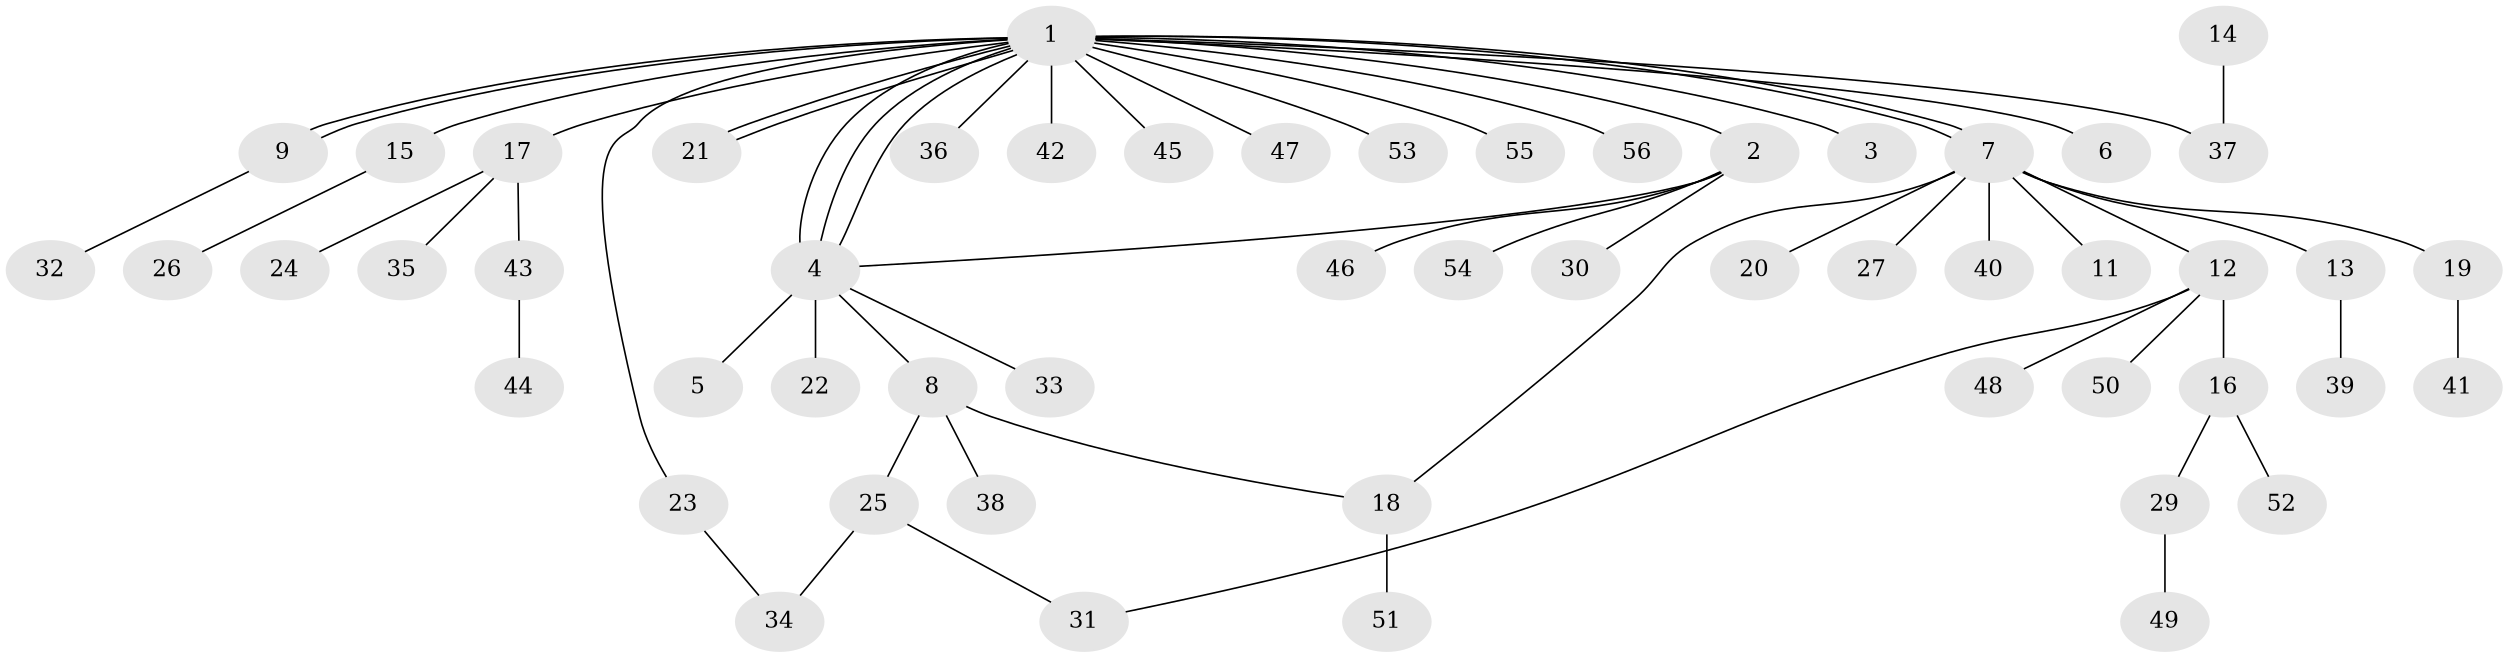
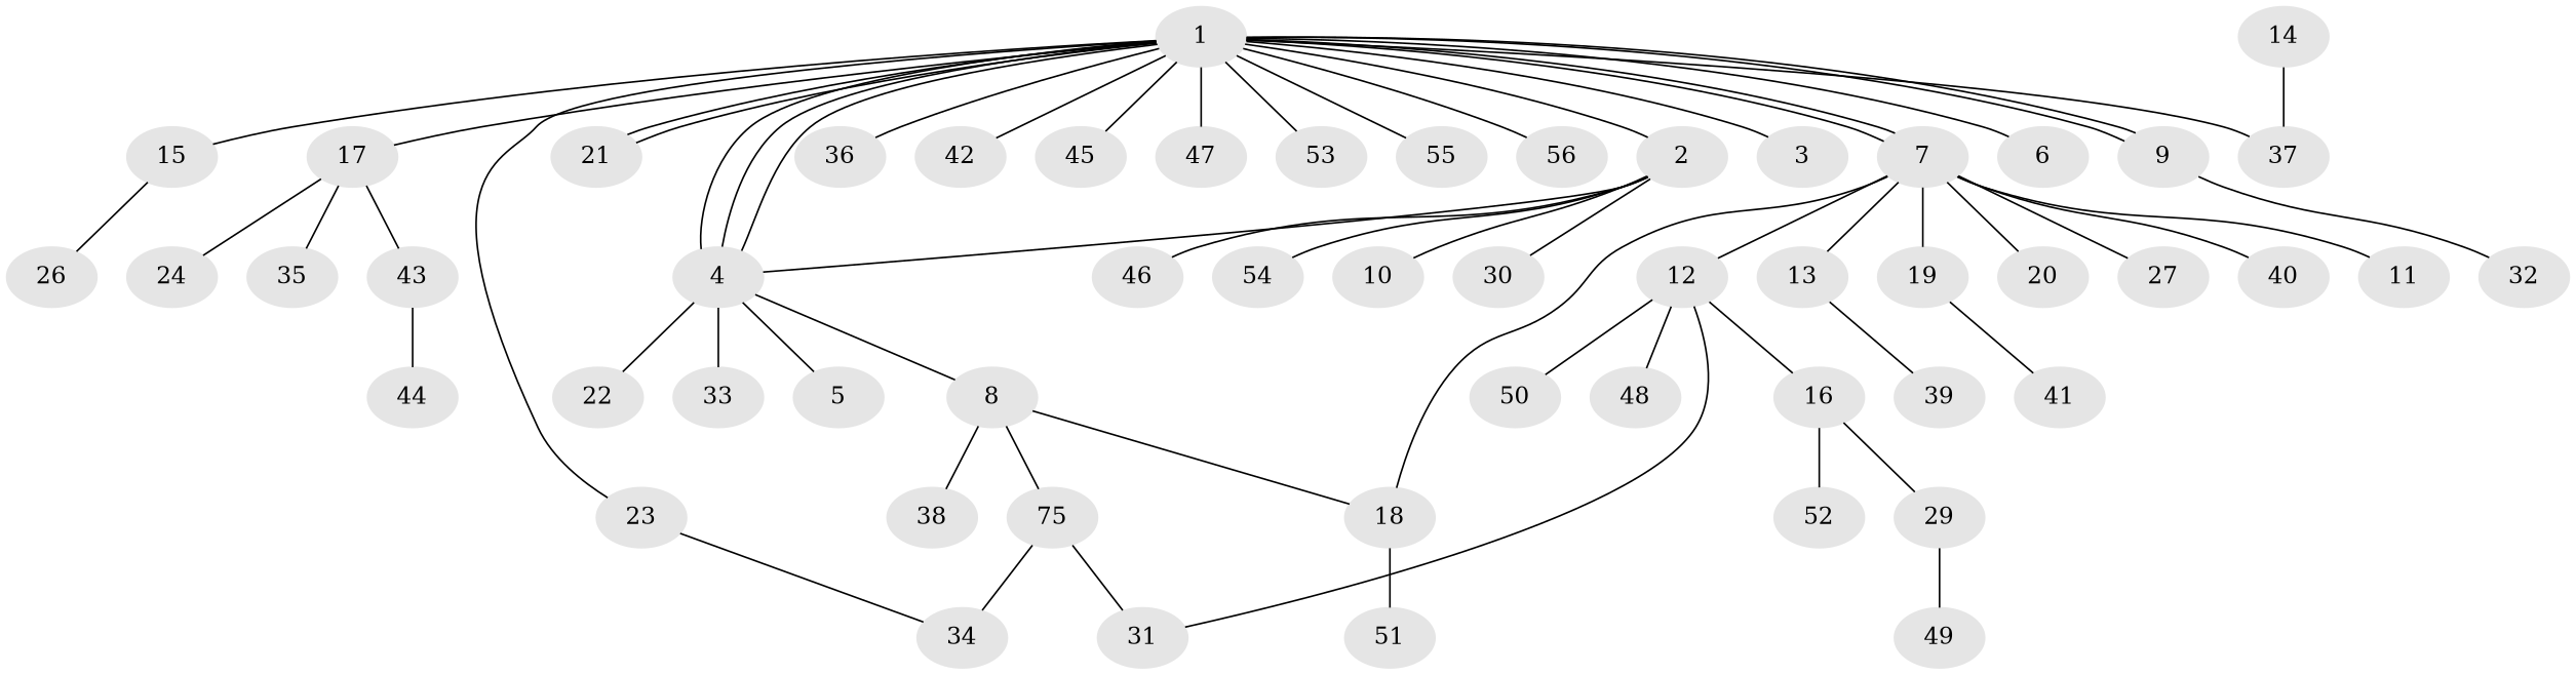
  graph {
    node [color=gray90 style=filled]
    1
    2
    3
    4
    6
    7
    9
    15
    17
    21
    23
    36
    37
    42
    45
    47
    53
    55
    56
+   10
    30
    46
    54
    5
    8
    22
    33
    11
    12
    13
    18
    19
    20
    27
    40
    32
    26
    24
    35
    43
    34
-   25
+   25 [label=75]
    38
    16
    31
    48
    50
    39
    14
    51
    41
    29
    52
    49
    44
    1 -- 2
    1 -- 3
    1 -- 4
    1 -- 4
    1 -- 4
    1 -- 6
    1 -- 7
    1 -- 7
    1 -- 9
    1 -- 9
    1 -- 15
    1 -- 17
    1 -- 21
    1 -- 21
    1 -- 23
    1 -- 36
    1 -- 37
    1 -- 42
    1 -- 45
    1 -- 47
    1 -- 53
    1 -- 55
    1 -- 56
    2 -- 4
+   2 -- 10
    2 -- 30
    2 -- 46
    2 -- 54
    4 -- 5
    4 -- 8
    4 -- 22
    4 -- 33
    7 -- 11
    7 -- 12
    7 -- 13
    7 -- 18
    7 -- 19
    7 -- 20
    7 -- 27
    7 -- 40
    9 -- 32
    15 -- 26
    17 -- 24
    17 -- 35
    17 -- 43
    23 -- 34
    8 -- 18
    8 -- 25
    8 -- 38
    12 -- 16
    12 -- 31
    12 -- 48
    12 -- 50
    13 -- 39
    18 -- 51
    19 -- 41
    43 -- 44
    25 -- 34
    25 -- 31
    16 -- 29
    16 -- 52
    14 -- 37
    29 -- 49
  }
